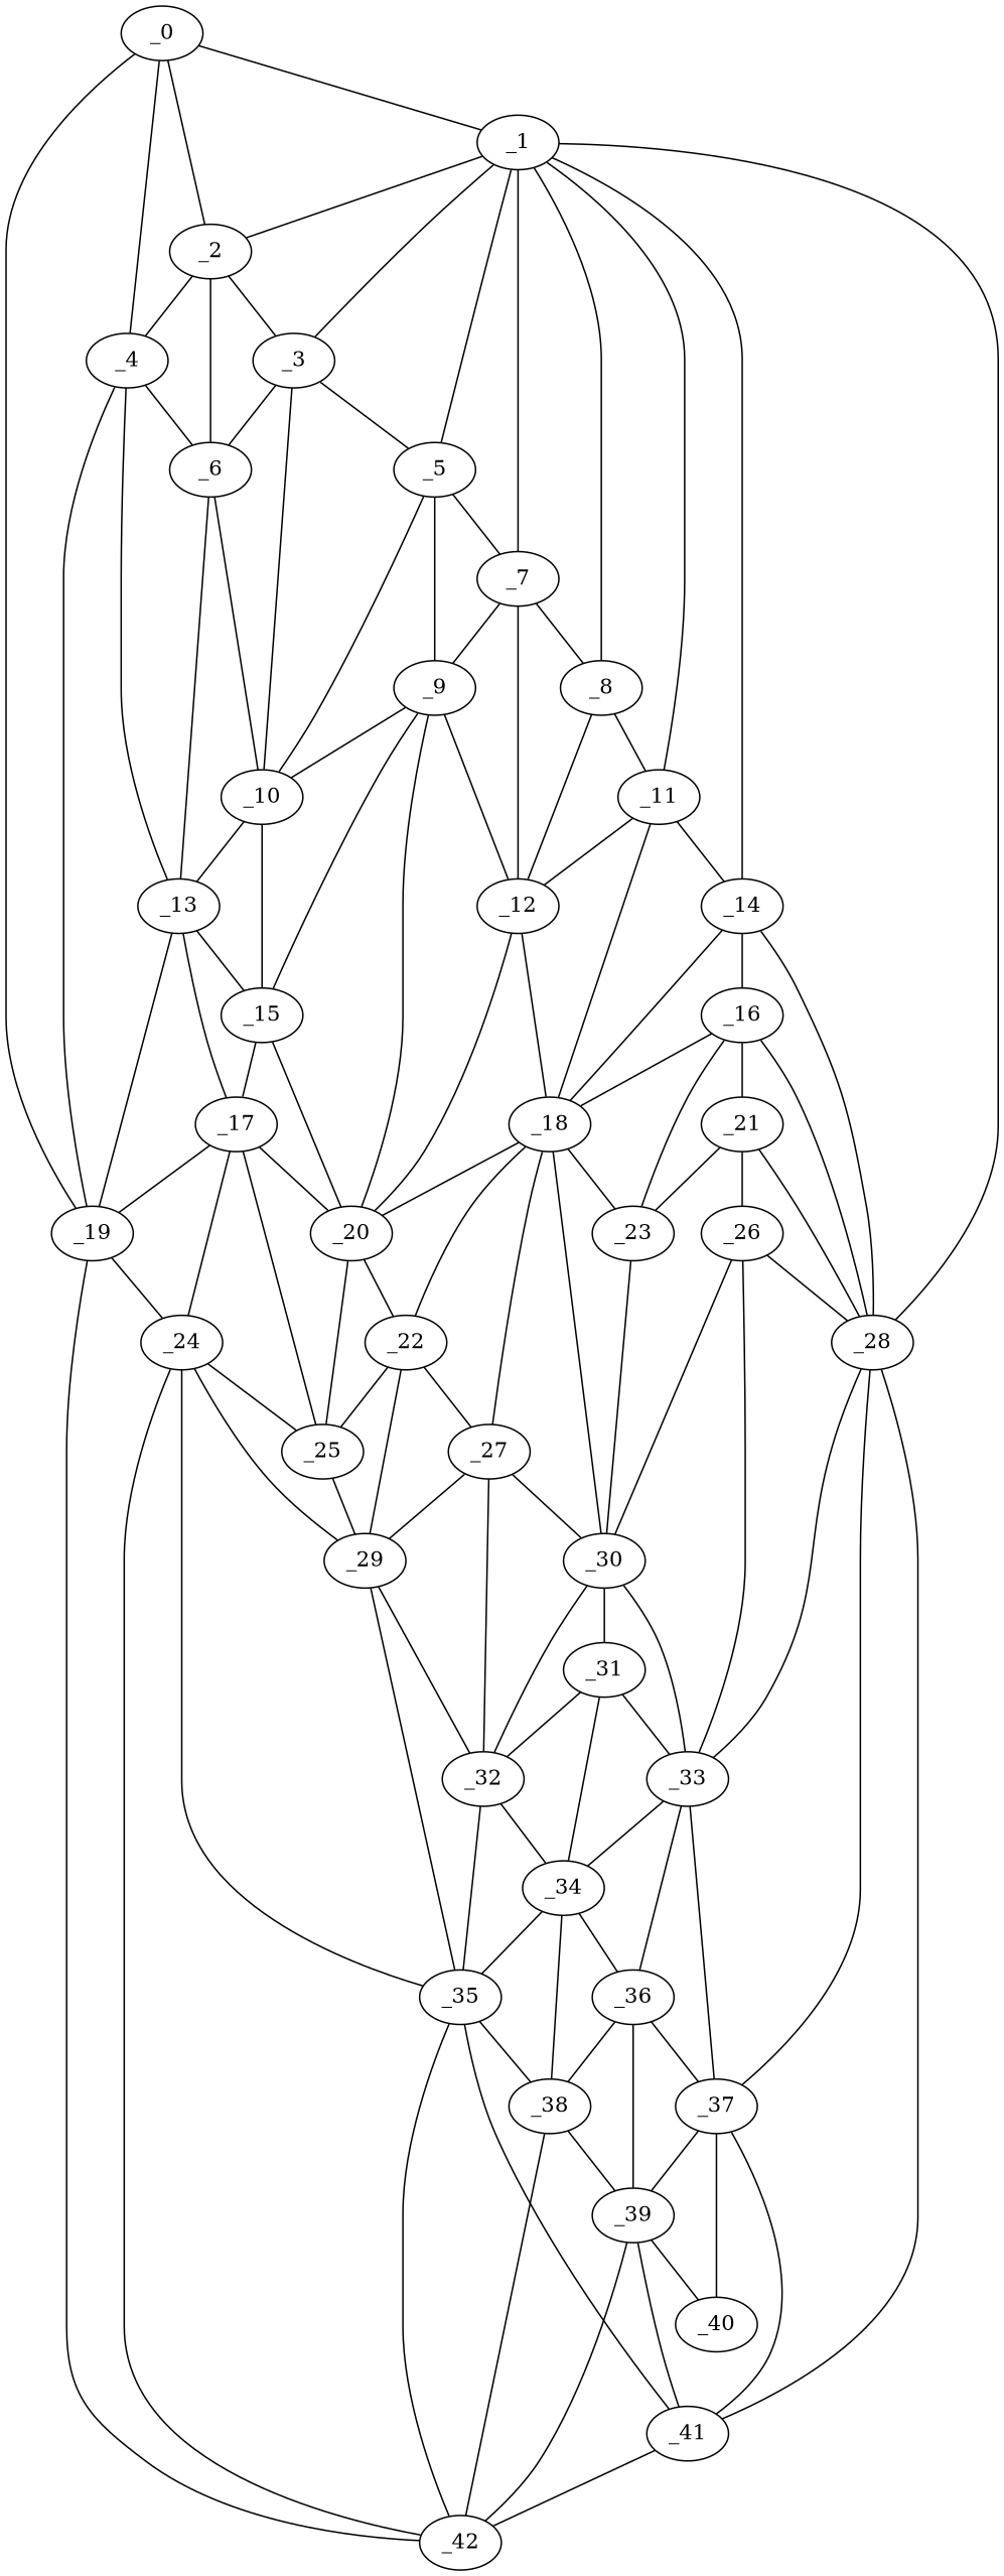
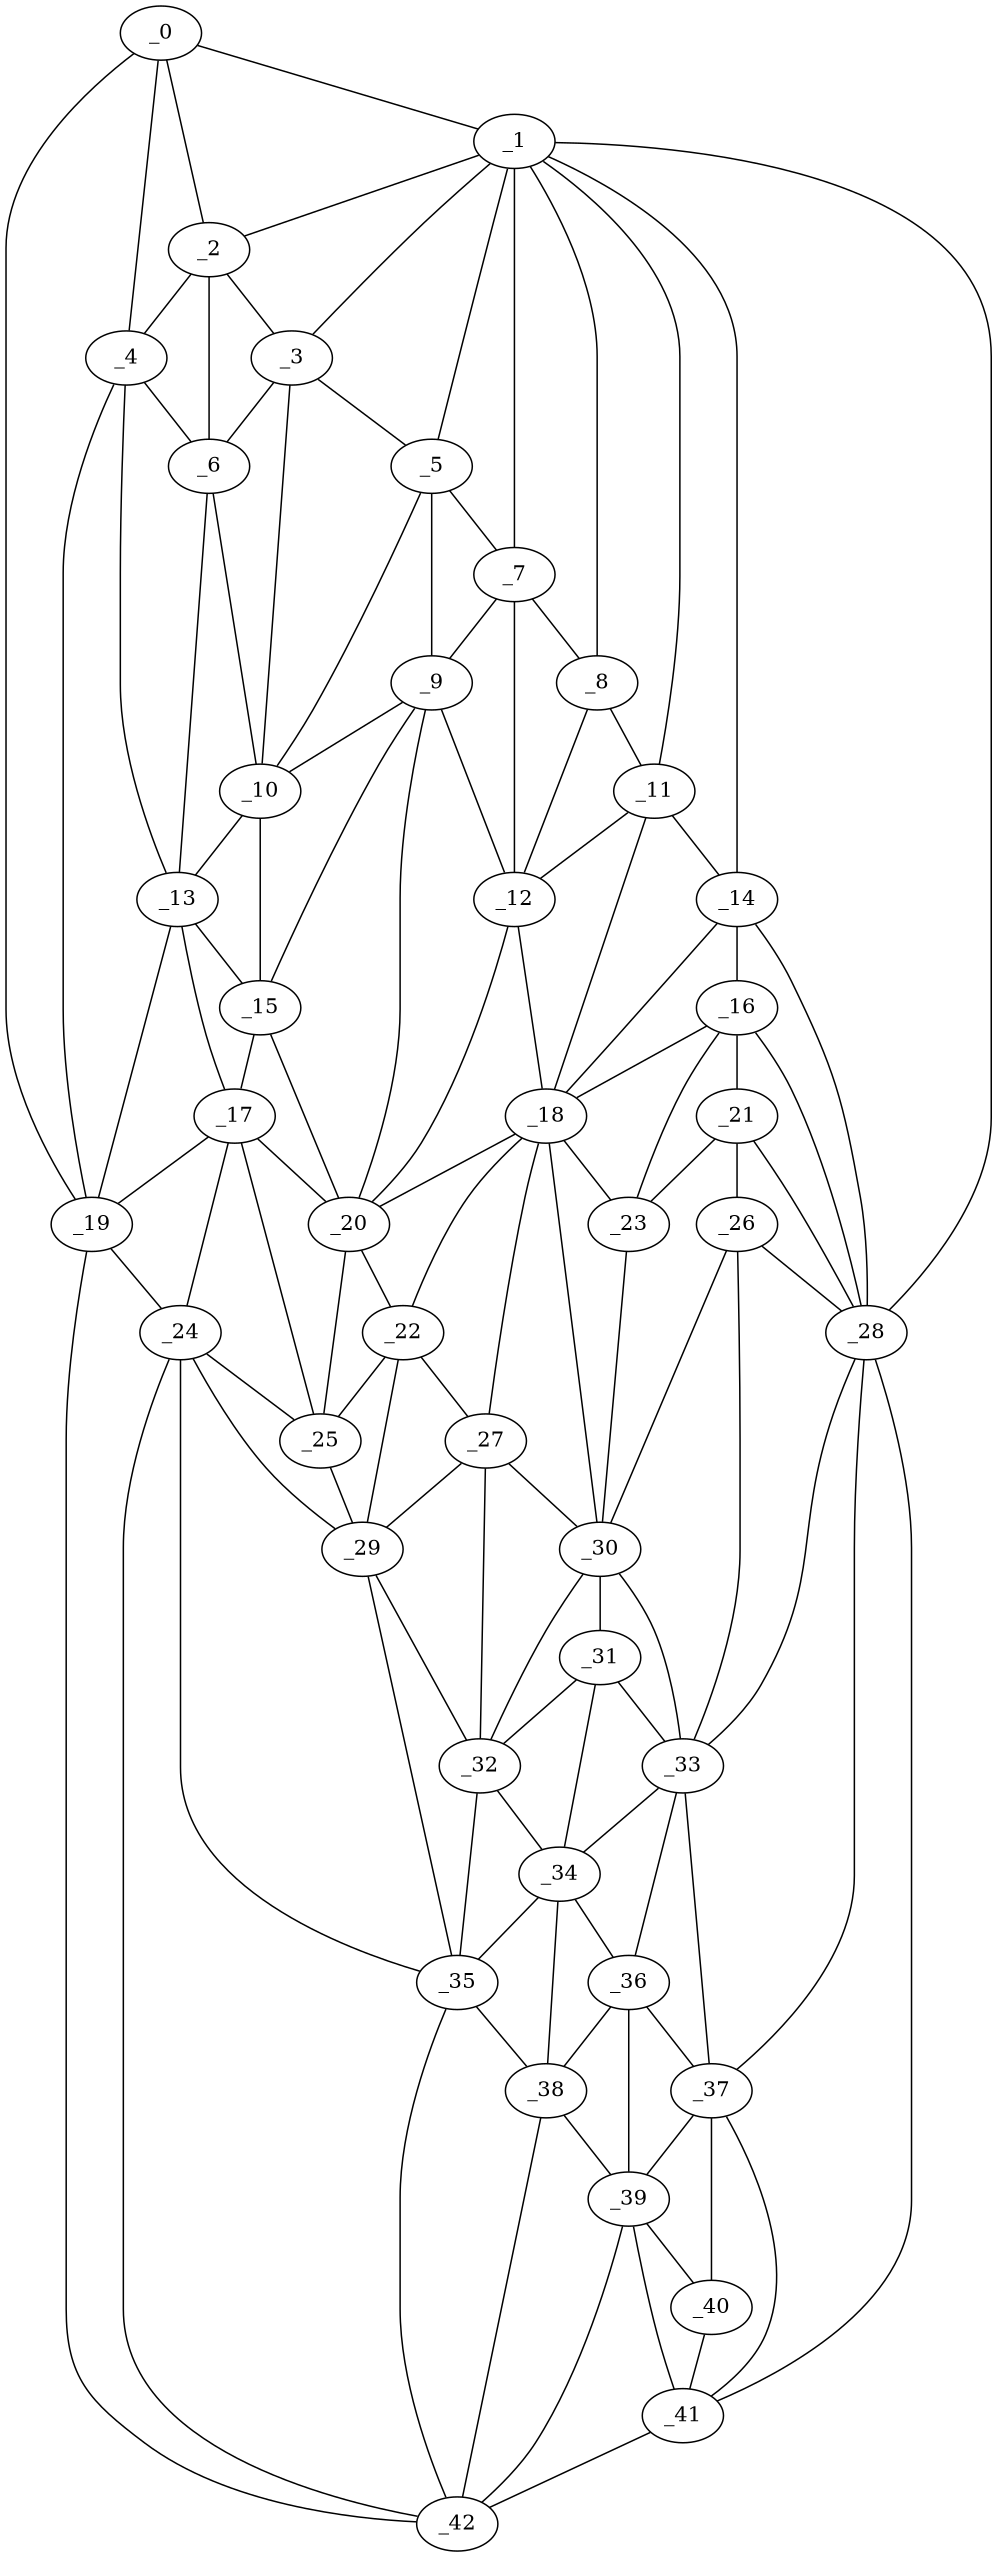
  graph {
    node [x=27 y=66]
    edge [valence=2]
    _0 [x=7 y=29]
    _1 [x=11 y=67]
    _2 [x=13 y=51]
    _4 [x=20 y=28]
    _19 [x=54 y=19]
    _3 [x=19 y=54]
    _5 [x=25 y=61]
    _7 [y=73]
    _8 [x=31 y=78]
    _11 [x=37 y=82]
    _14 [x=44 y=87]
    _28 [x=73 y=108]
    _6 [y=31]
    _13 [x=40 y=27]
    _24 [x=62 y=24]
    _42 [x=124 y=55]
    _10 [x=36 y=36]
    _9 [x=34 y=63]
    _12 [x=39 y=67]
    _18 [x=53 y=74]
    _16 [x=51 y=91]
    _33 [x=85 y=78]
    _37 [x=100 y=88]
    _41 [x=122 y=96]
    _15 [x=47 y=42]
    _17 [x=53 y=36]
    _25 [x=62 y=40]
    _29 [x=74 y=45]
    _35 [x=94 y=55]
    _20 [x=55 y=47]
    _22 [x=61 y=50]
    _23 [x=61 y=80]
    _27 [x=69 y=54]
    _30 [x=74]
    _21 [x=59 y=95]
    _34 [x=92]
    _36 [x=96 y=74]
    _39 [x=111 y=85]
    _40 [x=113 y=90]
    _32 [x=85 y=53]
    _31 [x=84]
    _26 [x=66 y=81]
    _38 [x=104 y=59]
    _0 -- _1 [valence=1]
    _0 -- _2
    _0 -- _4 [valence=1]
    _0 -- _19 [valence=1]
    _1 -- _2 [valence=1]
    _1 -- _3
    _1 -- _5 [valence=1]
    _1 -- _7
    _1 -- _8
    _1 -- _11
    _1 -- _14
    _1 -- _28 [valence=1]
    _2 -- _4
    _2 -- _3
    _2 -- _6
    _4 -- _19
    _4 -- _6
    _4 -- _13
    _19 -- _24
    _19 -- _42 [valence=1]
    _3 -- _5
    _3 -- _6 [valence=1]
    _3 -- _10
    _5 -- _7
    _5 -- _10
    _5 -- _9
    _7 -- _8
    _7 -- _9 [valence=1]
    _7 -- _12
    _8 -- _11
    _8 -- _12
    _11 -- _14
    _11 -- _12 [valence=1]
    _11 -- _18
    _14 -- _28 [valence=1]
    _14 -- _18 [valence=1]
    _14 -- _16 [valence=1]
    _28 -- _33
    _28 -- _37
    _28 -- _41 [valence=1]
    _6 -- _13
    _6 -- _10
    _13 -- _19 [valence=1]
    _13 -- _15 [valence=1]
    _13 -- _17
    _24 -- _42 [valence=1]
    _24 -- _25
    _24 -- _29 [valence=1]
    _24 -- _35
    _10 -- _13
    _10 -- _15
    _9 -- _10
    _9 -- _12
    _9 -- _15
    _9 -- _20 [valence=1]
    _12 -- _18 [valence=1]
    _12 -- _20
    _18 -- _20
    _18 -- _22
    _18 -- _23 [valence=1]
    _18 -- _27 [valence=1]
    _18 -- _30
    _16 -- _28
    _16 -- _18 [valence=1]
    _16 -- _23
    _16 -- _21 [valence=1]
    _33 -- _37
    _33 -- _34
    _33 -- _36
    _37 -- _41 [valence=1]
    _37 -- _39 [valence=1]
    _37 -- _40
    _41 -- _42 [valence=1]
    _15 -- _17
    _15 -- _20
    _17 -- _19
    _17 -- _24
    _17 -- _25
    _17 -- _20
    _25 -- _29
    _29 -- _35
    _29 -- _32 [valence=1]
    _35 -- _42
    _35 -- _38
    _20 -- _25
    _20 -- _22
    _22 -- _25 [valence=1]
    _22 -- _29
    _22 -- _27
    _23 -- _30
    _27 -- _29
    _27 -- _30
    _27 -- _32
    _30 -- _33 [valence=1]
    _30 -- _32
    _30 -- _31
    _21 -- _28 [valence=1]
    _21 -- _23
    _21 -- _26
    _34 -- _35
    _34 -- _36
    _34 -- _38 [valence=1]
    _36 -- _37
    _36 -- _39
    _36 -- _38 [valence=1]
    _39 -- _42 [valence=1]
    _39 -- _41
    _39 -- _40
-   _35 -- _41 [valence=1]
+   _40 -- _41 [valence=1]
    _32 -- _35
    _32 -- _34 [valence=1]
    _31 -- _33
    _31 -- _34
    _31 -- _32
    _26 -- _28 [valence=1]
    _26 -- _33
    _26 -- _30
    _38 -- _42 [valence=1]
    _38 -- _39
  }
